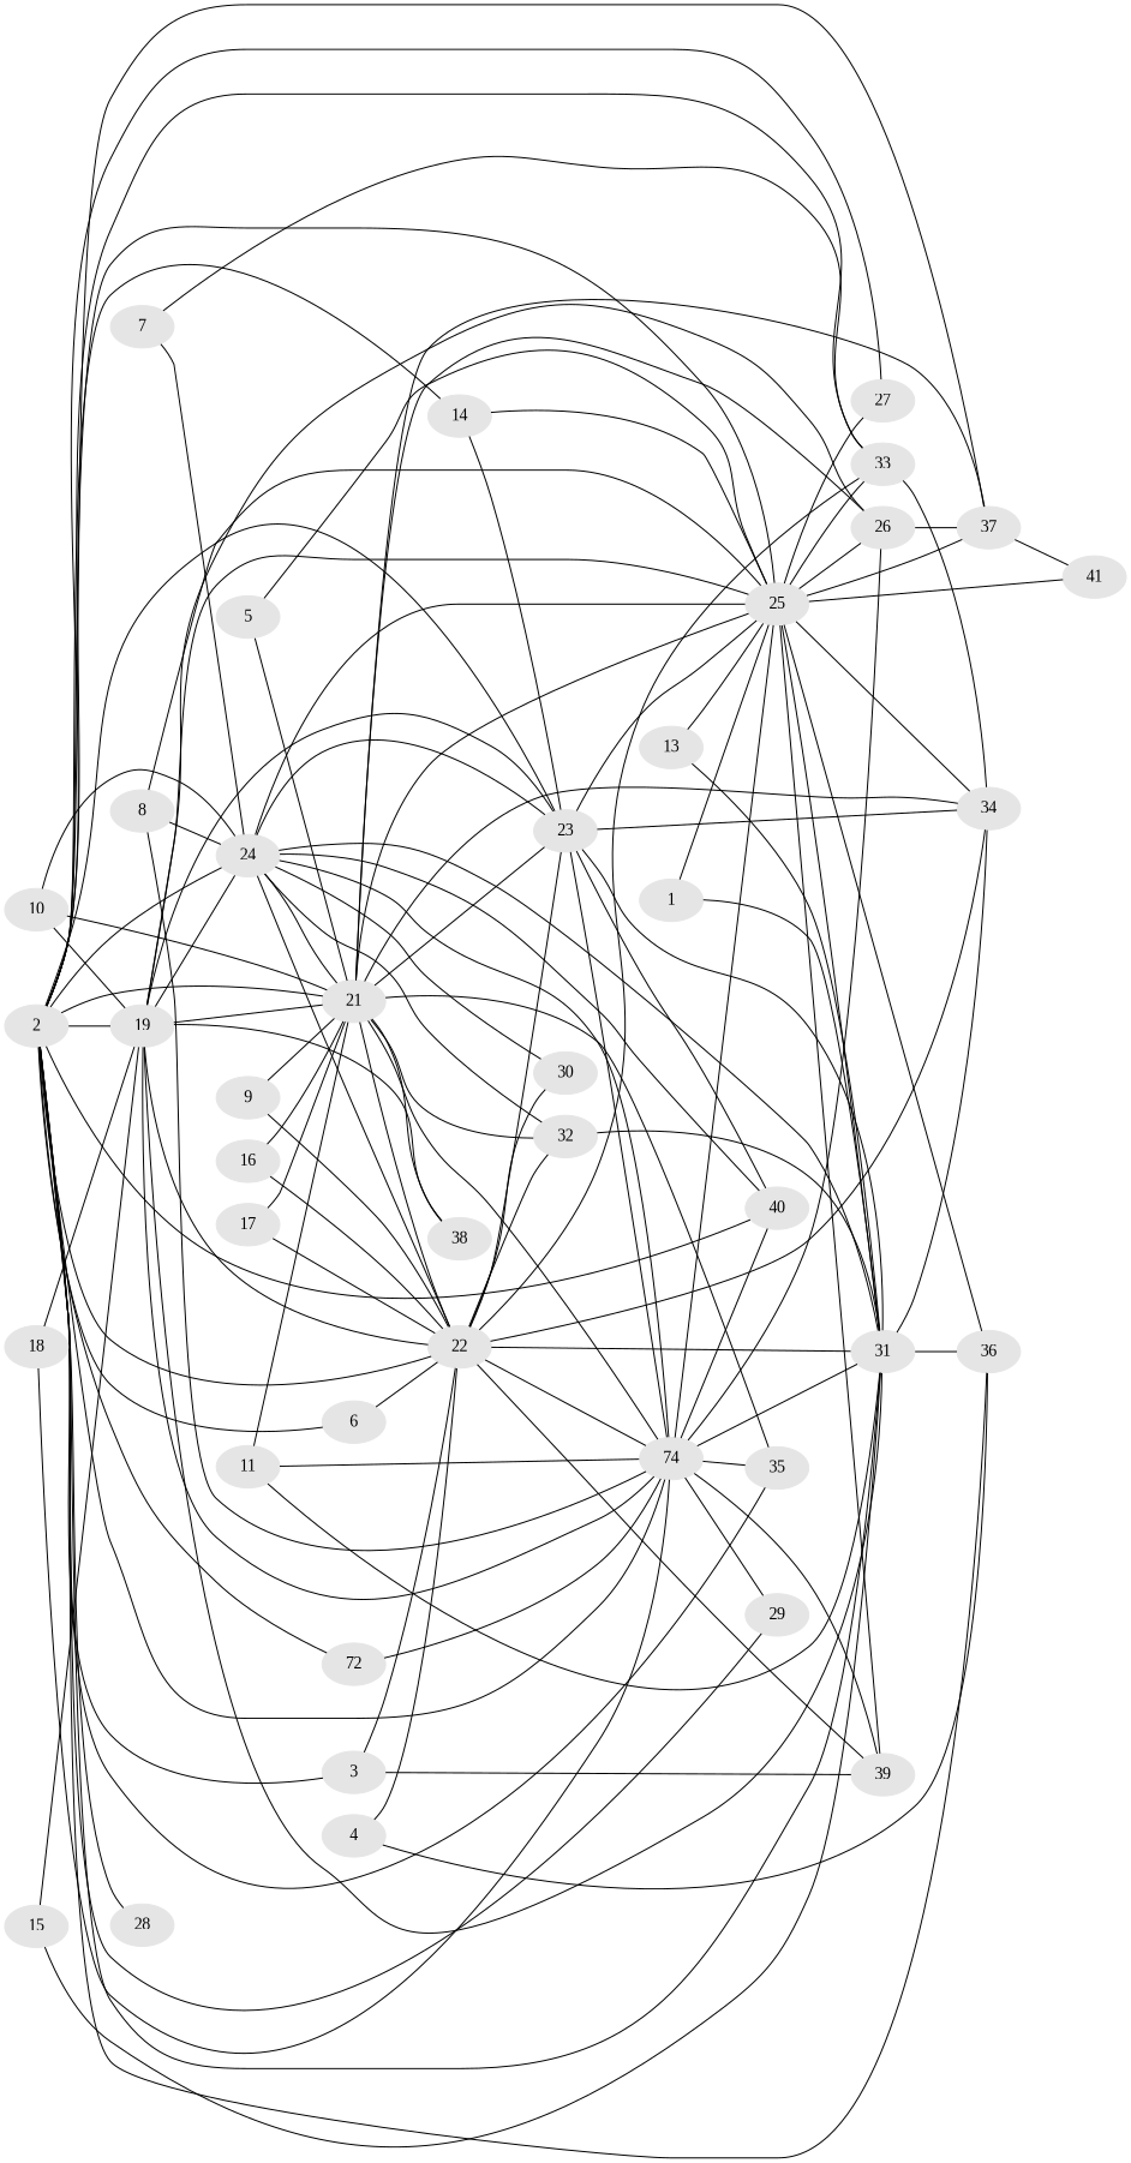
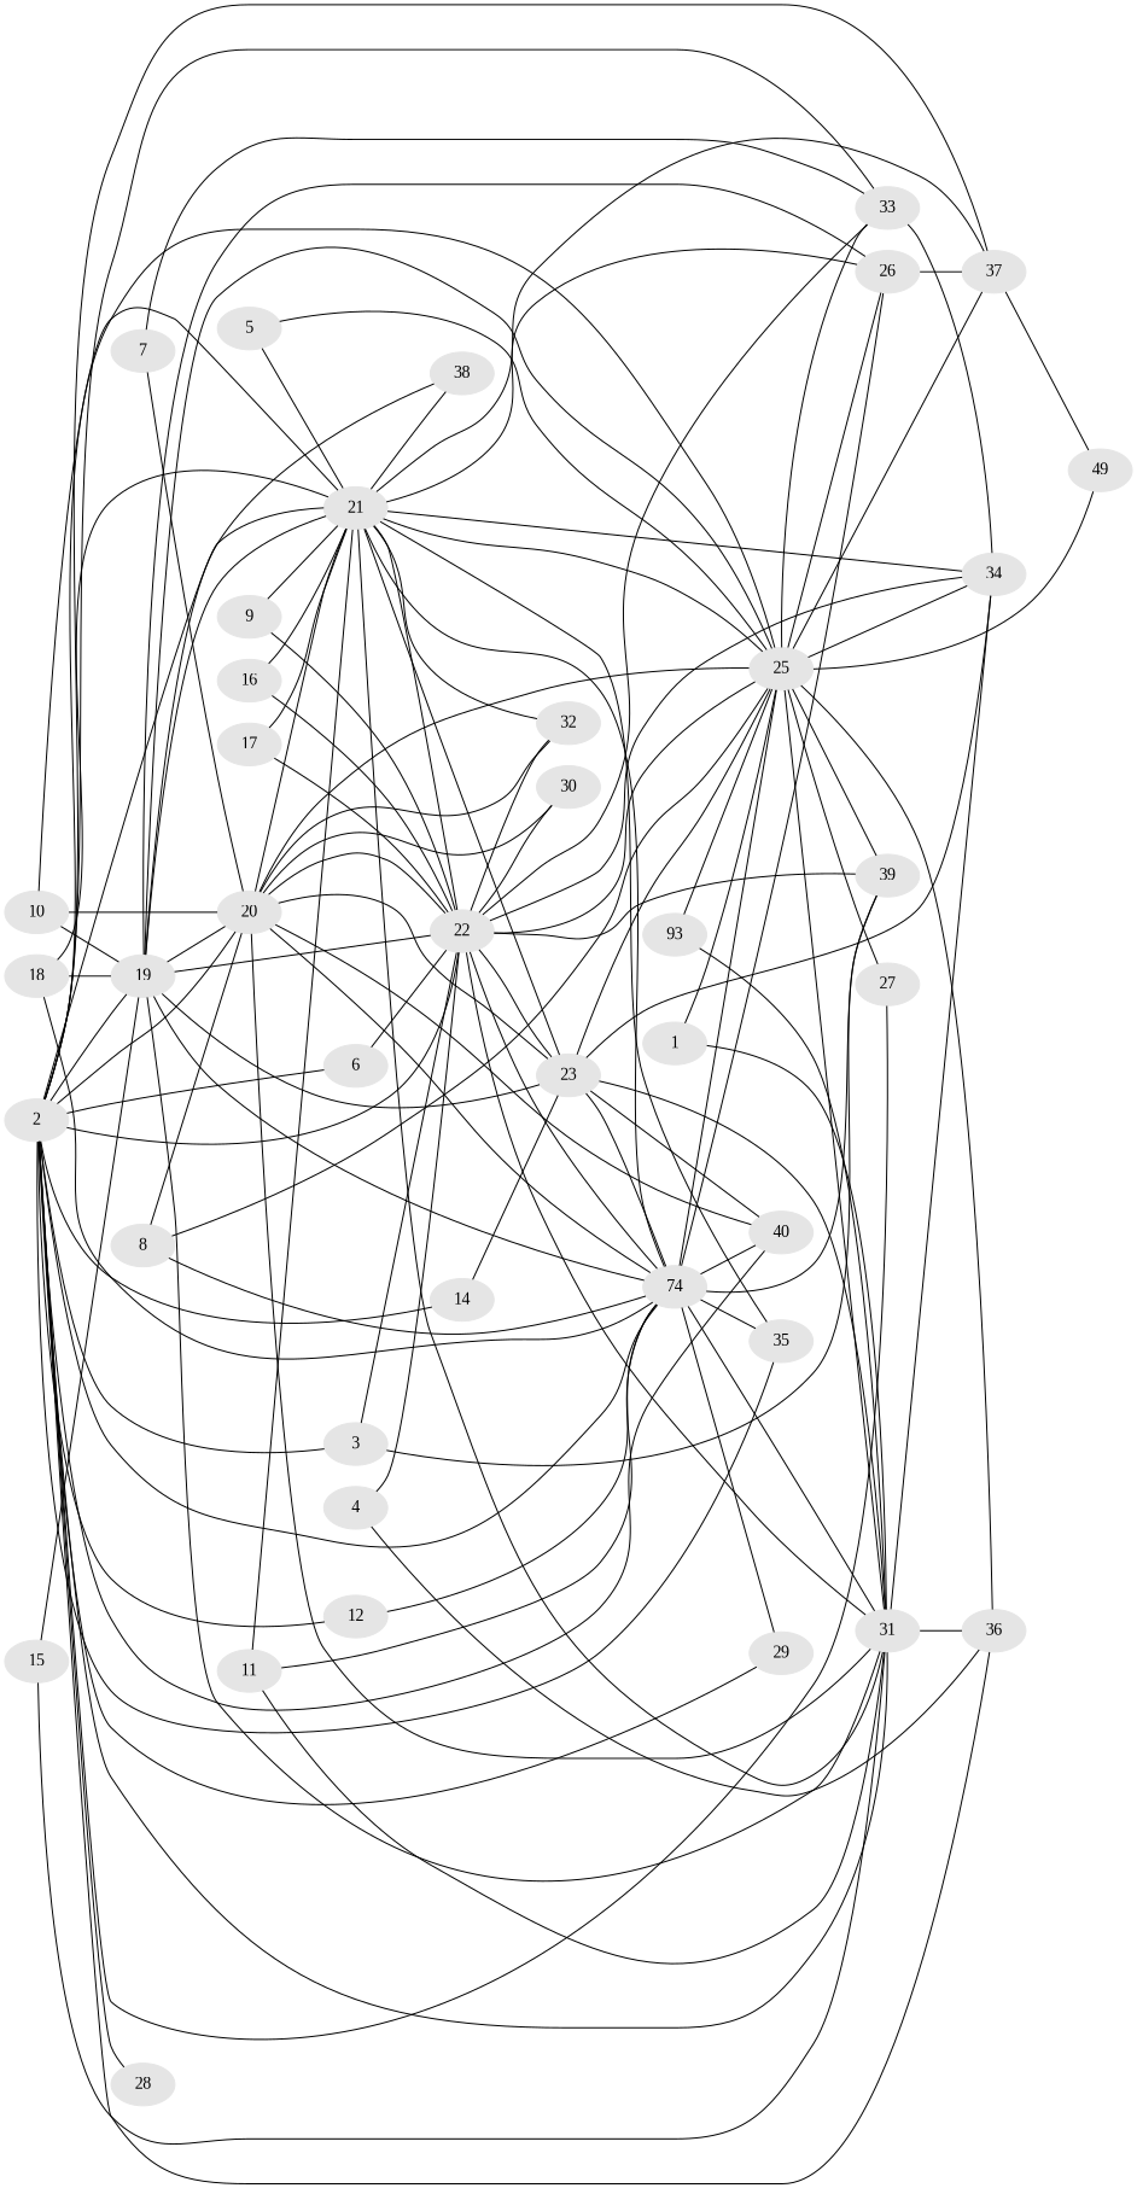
  graph {
    fontname="Liberation Serif"
    rankdir=LR
    node [color=gray90 fontname="Liberation Serif" style=filled]
    edge [fontname="Liberation Serif" weight=1.0]
    1
    25
    31
    27
    33
    36
    37
    39
    26
    34
-   41
+   41 [label=49]
    2
    3
    6
-   12 [label=72]
+   12
    14
    19
-   20 [label=24]
+   20
    21
    22
    23
    n22 [label=74]
    28
    29
    35
    40
    38
    30
    32
    4
    5
    7
    8
    9
    10
    11
-   13
+   13 [label=93]
    15
    16
    17
    18
    1 -- 25
    1 -- 31
    25 -- 31
    25 -- 27 [weight=2.0]
    25 -- 33
    25 -- 36 [weight=2.0]
    25 -- 37
    25 -- 39
    25 -- 26
    25 -- 34
    25 -- 41
    31 -- 36
    31 -- 34
    33 -- 34
    37 -- 41
    26 -- 37
    2 -- 25 [weight=4.0]
    2 -- 31 [weight=3.0]
    2 -- 27
    2 -- 33
    2 -- 36
    2 -- 37
    2 -- 3
    2 -- 6
    2 -- 12
    2 -- 14
    2 -- 19 [weight=4.0]
    2 -- 20 [weight=4.0]
    2 -- 21 [weight=2.0]
    2 -- 22 [weight=2.0]
-   2 -- 23 [weight=2.0]
    2 -- n22 [weight=3.0]
    2 -- 28 [weight=2.0]
    2 -- 29
    2 -- 35
    2 -- 40
    3 -- 39
    3 -- 22
    6 -- 22
    12 -- n22
    14 -- 23
    19 -- 25
    19 -- 31
    19 -- 26
    19 -- 20
    19 -- 21 [weight=2.0]
    19 -- 22
    19 -- 23
    19 -- n22
    19 -- 38
    20 -- 25 [weight=2.0]
    20 -- 31
    20 -- 21
    20 -- 22
    20 -- 23
    20 -- n22
    20 -- 40
    20 -- 30
    20 -- 32
    21 -- 25
-   32 -- 31
+   21 -- 31
    21 -- 37
    21 -- 26
    21 -- 34
    21 -- 22
    21 -- 23
    21 -- n22 [weight=2.0]
    21 -- 35
    21 -- 38 [weight=2.0]
    21 -- 32
-   14 -- 25
+   22 -- 25
    22 -- 31
    22 -- 33
    22 -- 39
    22 -- 34
    22 -- 23
    22 -- n22 [weight=2.0]
    22 -- 30
    22 -- 32
    23 -- 25 [weight=2.0]
    23 -- 31 [weight=2.0]
    23 -- 34
    23 -- n22
    23 -- 40
    n22 -- 25
    n22 -- 31
    n22 -- 39
    n22 -- 26
    n22 -- 29
    n22 -- 35
    n22 -- 40
    4 -- 36
    4 -- 22
    5 -- 25
    5 -- 21
    7 -- 33
    7 -- 20
    8 -- 25
    8 -- 20
    8 -- n22
    9 -- 21
    9 -- 22
    10 -- 19
    10 -- 20
    10 -- 21
    11 -- 31
    11 -- 21
    11 -- n22
    13 -- 25
    13 -- 31
    15 -- 31
    15 -- 19
    16 -- 21
    16 -- 22
    17 -- 21
    17 -- 22
    18 -- 19
+   18 -- 21
    18 -- n22
  }
